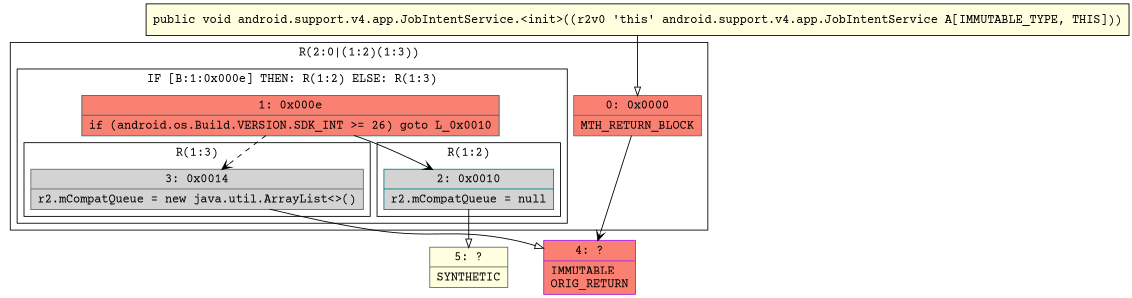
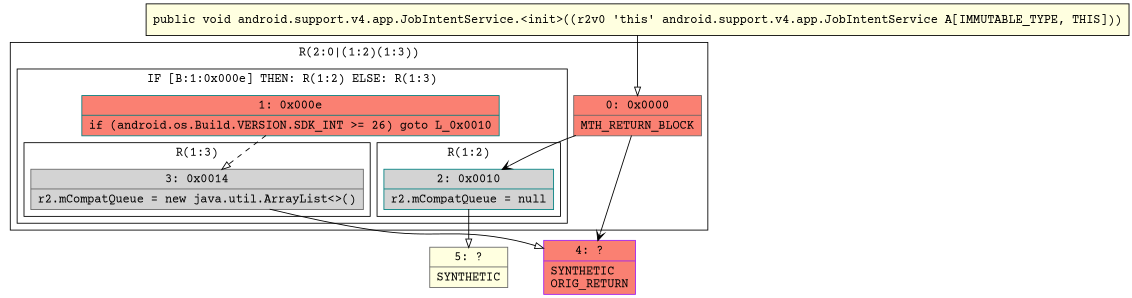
  digraph {
    fontname="Courier Prime"
    node [color=gray40 fillcolor=salmon fontname="Courier Prime" shape=record style=filled]
    edge [arrowhead=onormal fontname="Courier Prime"]
    n1 [color=teal fillcolor=lightgrey label="{2\:\ 0x0010|r2.mCompatQueue = null\l}"]
    n2 [fillcolor=lightgrey label="{3\:\ 0x0014|r2.mCompatQueue = new java.util.ArrayList\<\>()\l}"]
    n3 [color=teal label="{1\:\ 0x000e|if (android.os.Build.VERSION.SDK_INT \>= 26) goto L_0x0010\l}"]
    n4 [label="{0\:\ 0x0000|MTH_RETURN_BLOCK\l}"]
    n5 [fillcolor=lightyellow label="{5\:\ ?|SYNTHETIC\l}"]
-   n6 [color=purple label="{4\:\ ?|IMMUTABLE\lORIG_RETURN\l}"]
+   n6 [color=purple label="{4\:\ ?|SYNTHETIC\lORIG_RETURN\l}"]
    n7 [color=black fillcolor=lightyellow label="{public void android.support.v4.app.JobIntentService.\<init\>((r2v0 'this' android.support.v4.app.JobIntentService A[IMMUTABLE_TYPE, THIS])) }"]
    subgraph cluster_1 {
      label="R(2:0|(1:2)(1:3))"
      n4
      subgraph cluster_2 {
        label="IF [B:1:0x000e] THEN: R(1:2) ELSE: R(1:3)"
        n3
        subgraph cluster_3 {
          label="R(1:2)"
          n1
        }
        subgraph cluster_4 {
          label="R(1:3)"
          n2
        }
      }
    }
    n1 -> n5
    n2 -> n6
-   n3 -> n1 [arrowhead=vee]
-   n3 -> n2 [arrowhead=vee style=dashed]
+   n4 -> n1 [arrowhead=vee]
+   n3 -> n2 [style=dashed]
    n4 -> n6 [arrowhead=vee]
    n7 -> n4
  }
